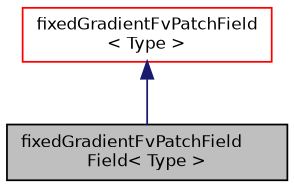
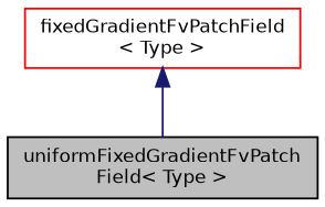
  digraph {
    node [fontname=Helvetica fontsize=10 shape=record]
-   n1 [color=black fillcolor=grey75 fontcolor=black height=0.2 label="fixedGradientFvPatchField\lField\< Type \>" style=filled width=0.4]
+   n1 [color=black fillcolor=grey75 fontcolor=black height=0.2 label="uniformFixedGradientFvPatch\lField\< Type \>" style=filled width=0.4]
    n2 [color=red height=0.2 label="fixedGradientFvPatchField\l\< Type \>" width=0.4]
    n2 -> n1 [color=midnightblue dir=back fontname=Helvetica fontsize=10 labelfontname=Helvetica labelfontsize=10 style=solid]
  }
